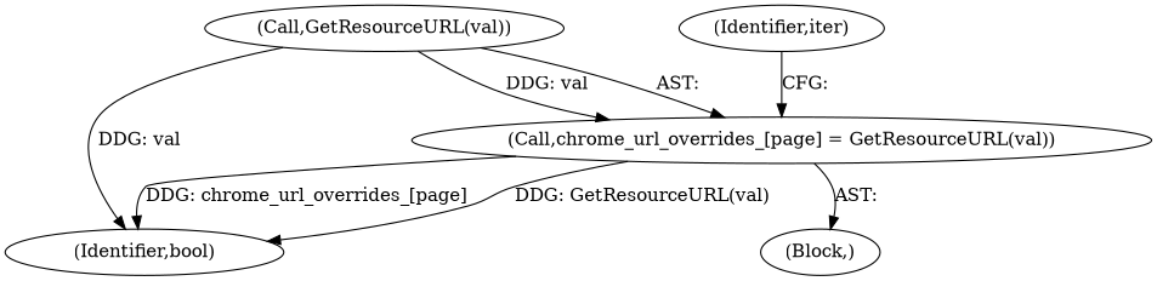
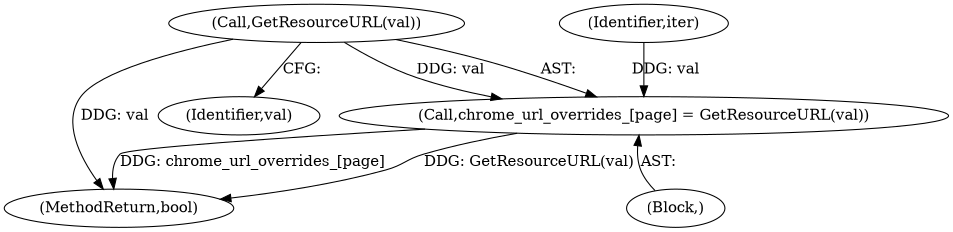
  digraph {
    n1 [label="(Call,chrome_url_overrides_[page] = GetResourceURL(val))"]
    n2 [label="(Block,)"]
-   n3 [label="(Identifier,bool)"]
+   n3 [label="(MethodReturn,bool)"]
    n4 [label="(Call,GetResourceURL(val))"]
+   n5 [label="(Identifier,val)"]
    n6 [label="(Identifier,iter)"]
-   n1 -> n2 [label="AST: "]
+   n2 -> n1 [label="AST: "]
    n1 -> n3 [label="DDG: chrome_url_overrides_[page]"]
    n1 -> n3 [label="DDG: GetResourceURL(val)"]
    n4 -> n1 [label="AST: "]
    n4 -> n1 [label="DDG: val"]
    n4 -> n3 [label="DDG: val"]
-   n6 -> n1 [label="CFG: "]
+   n4 -> n5 [label="CFG: "]
+   n6 -> n1 [label="DDG: val"]
  }
